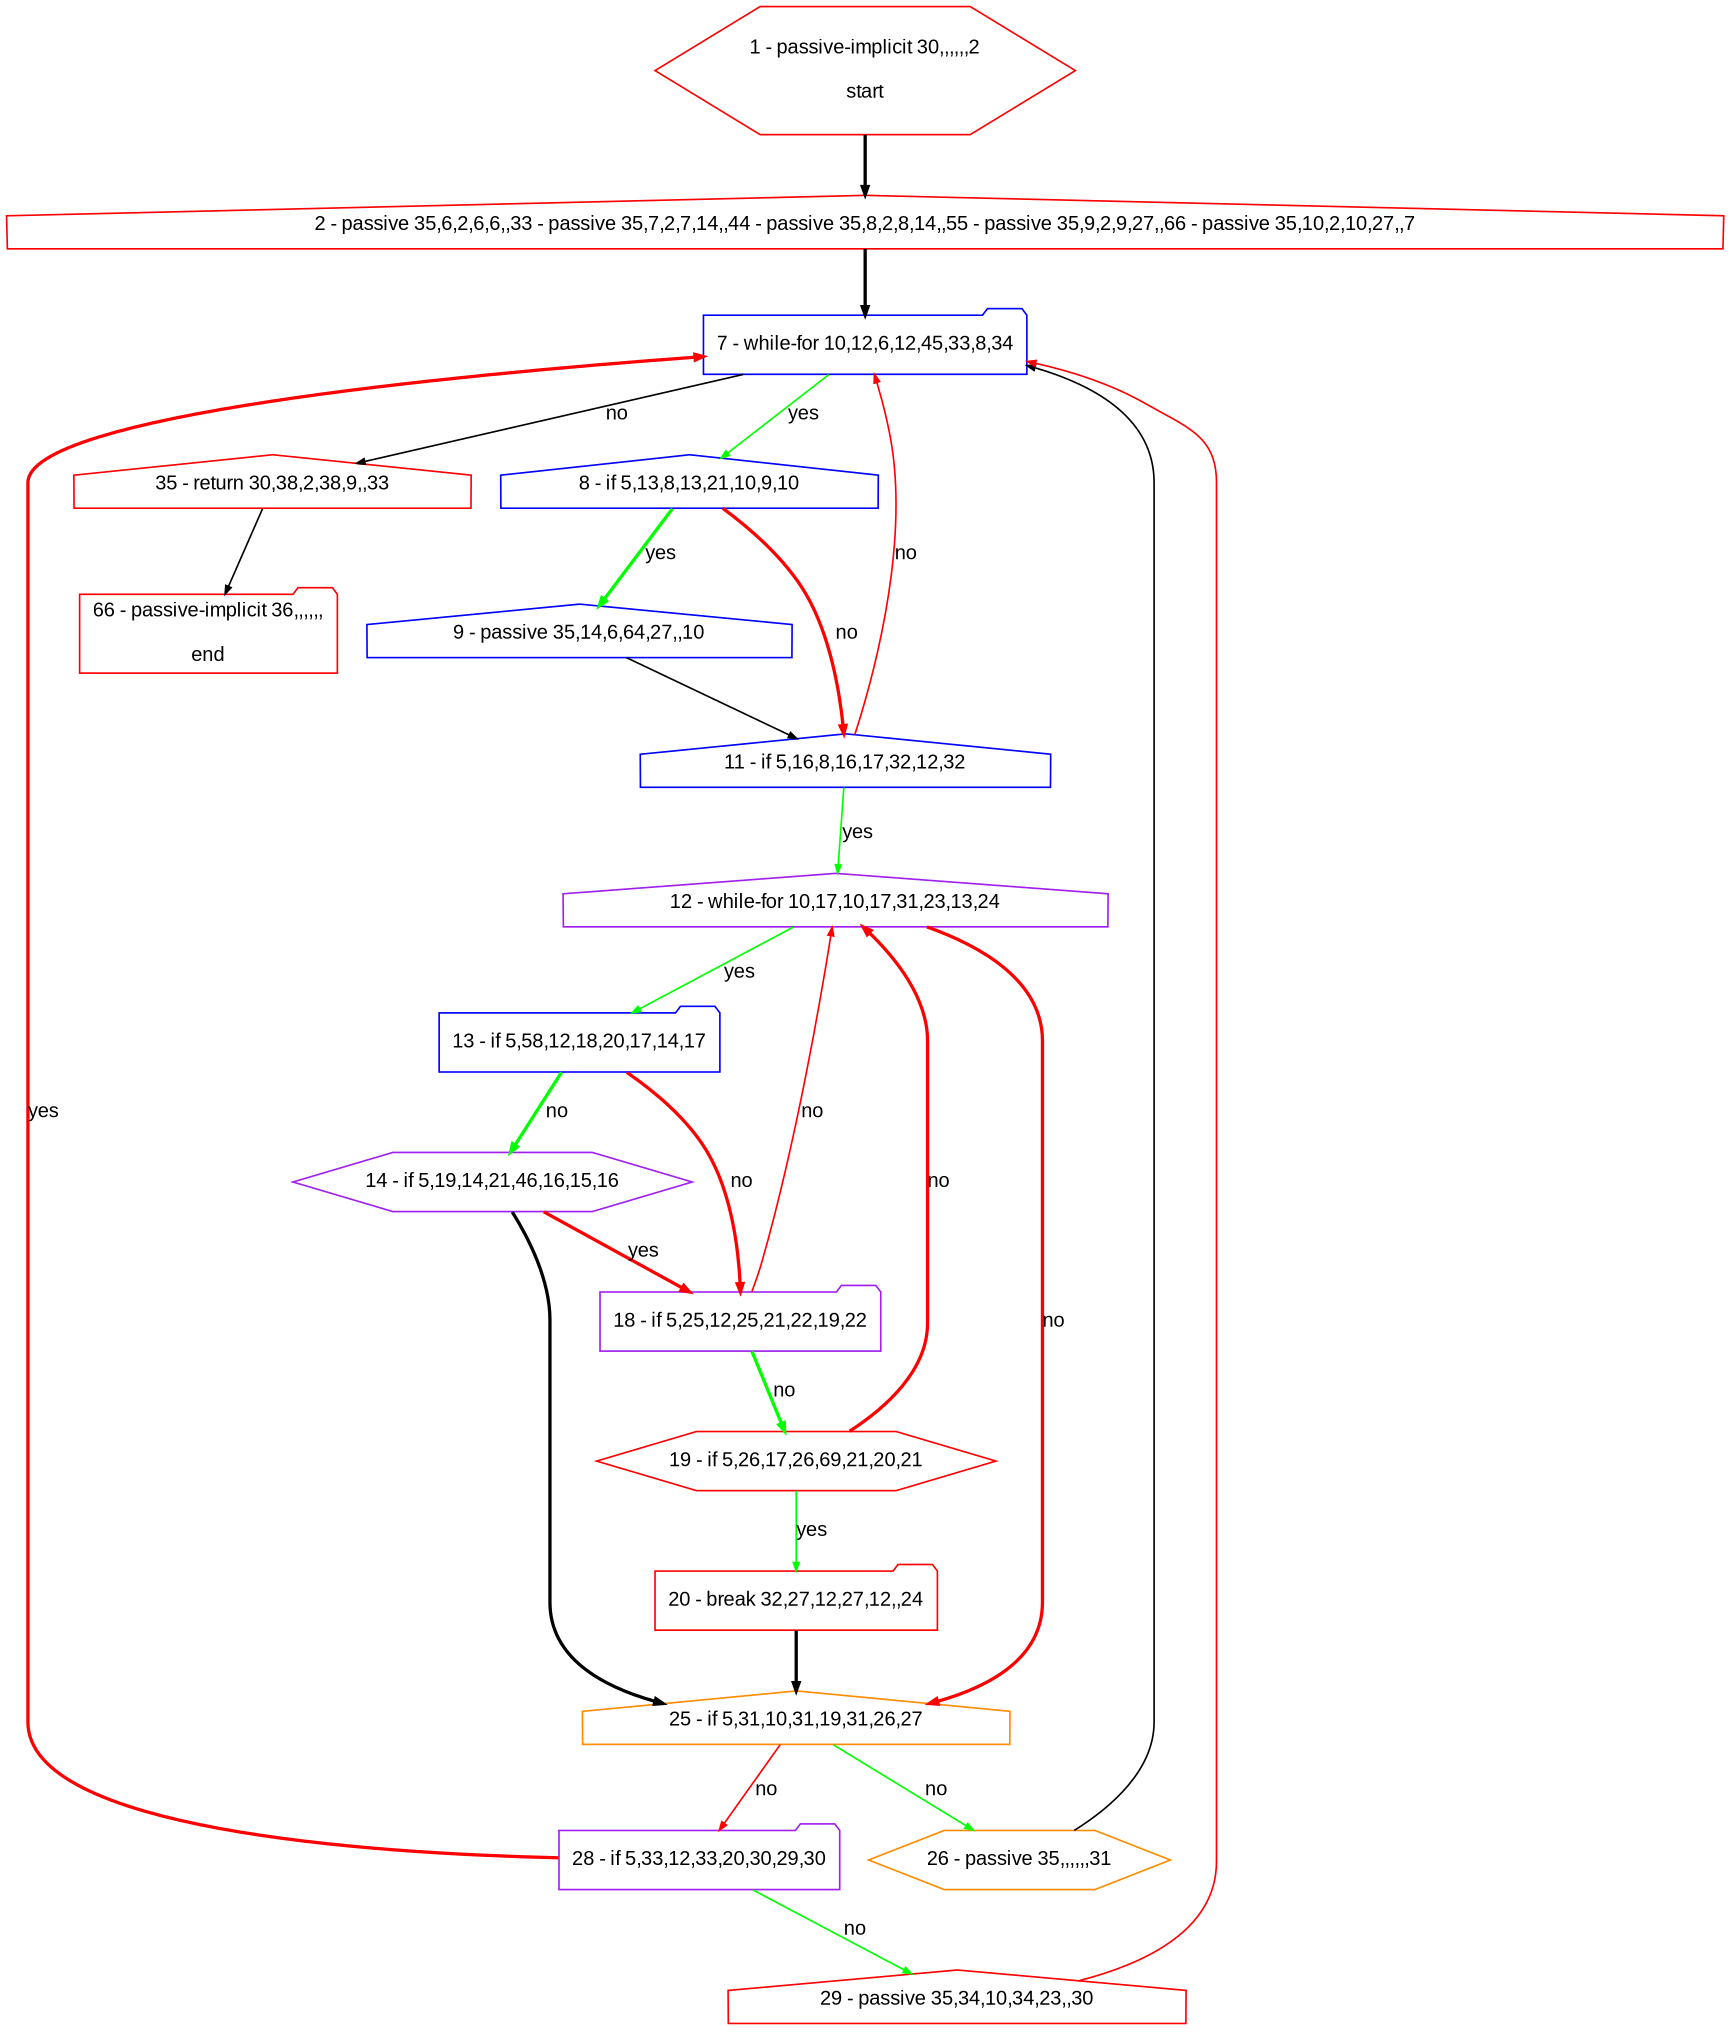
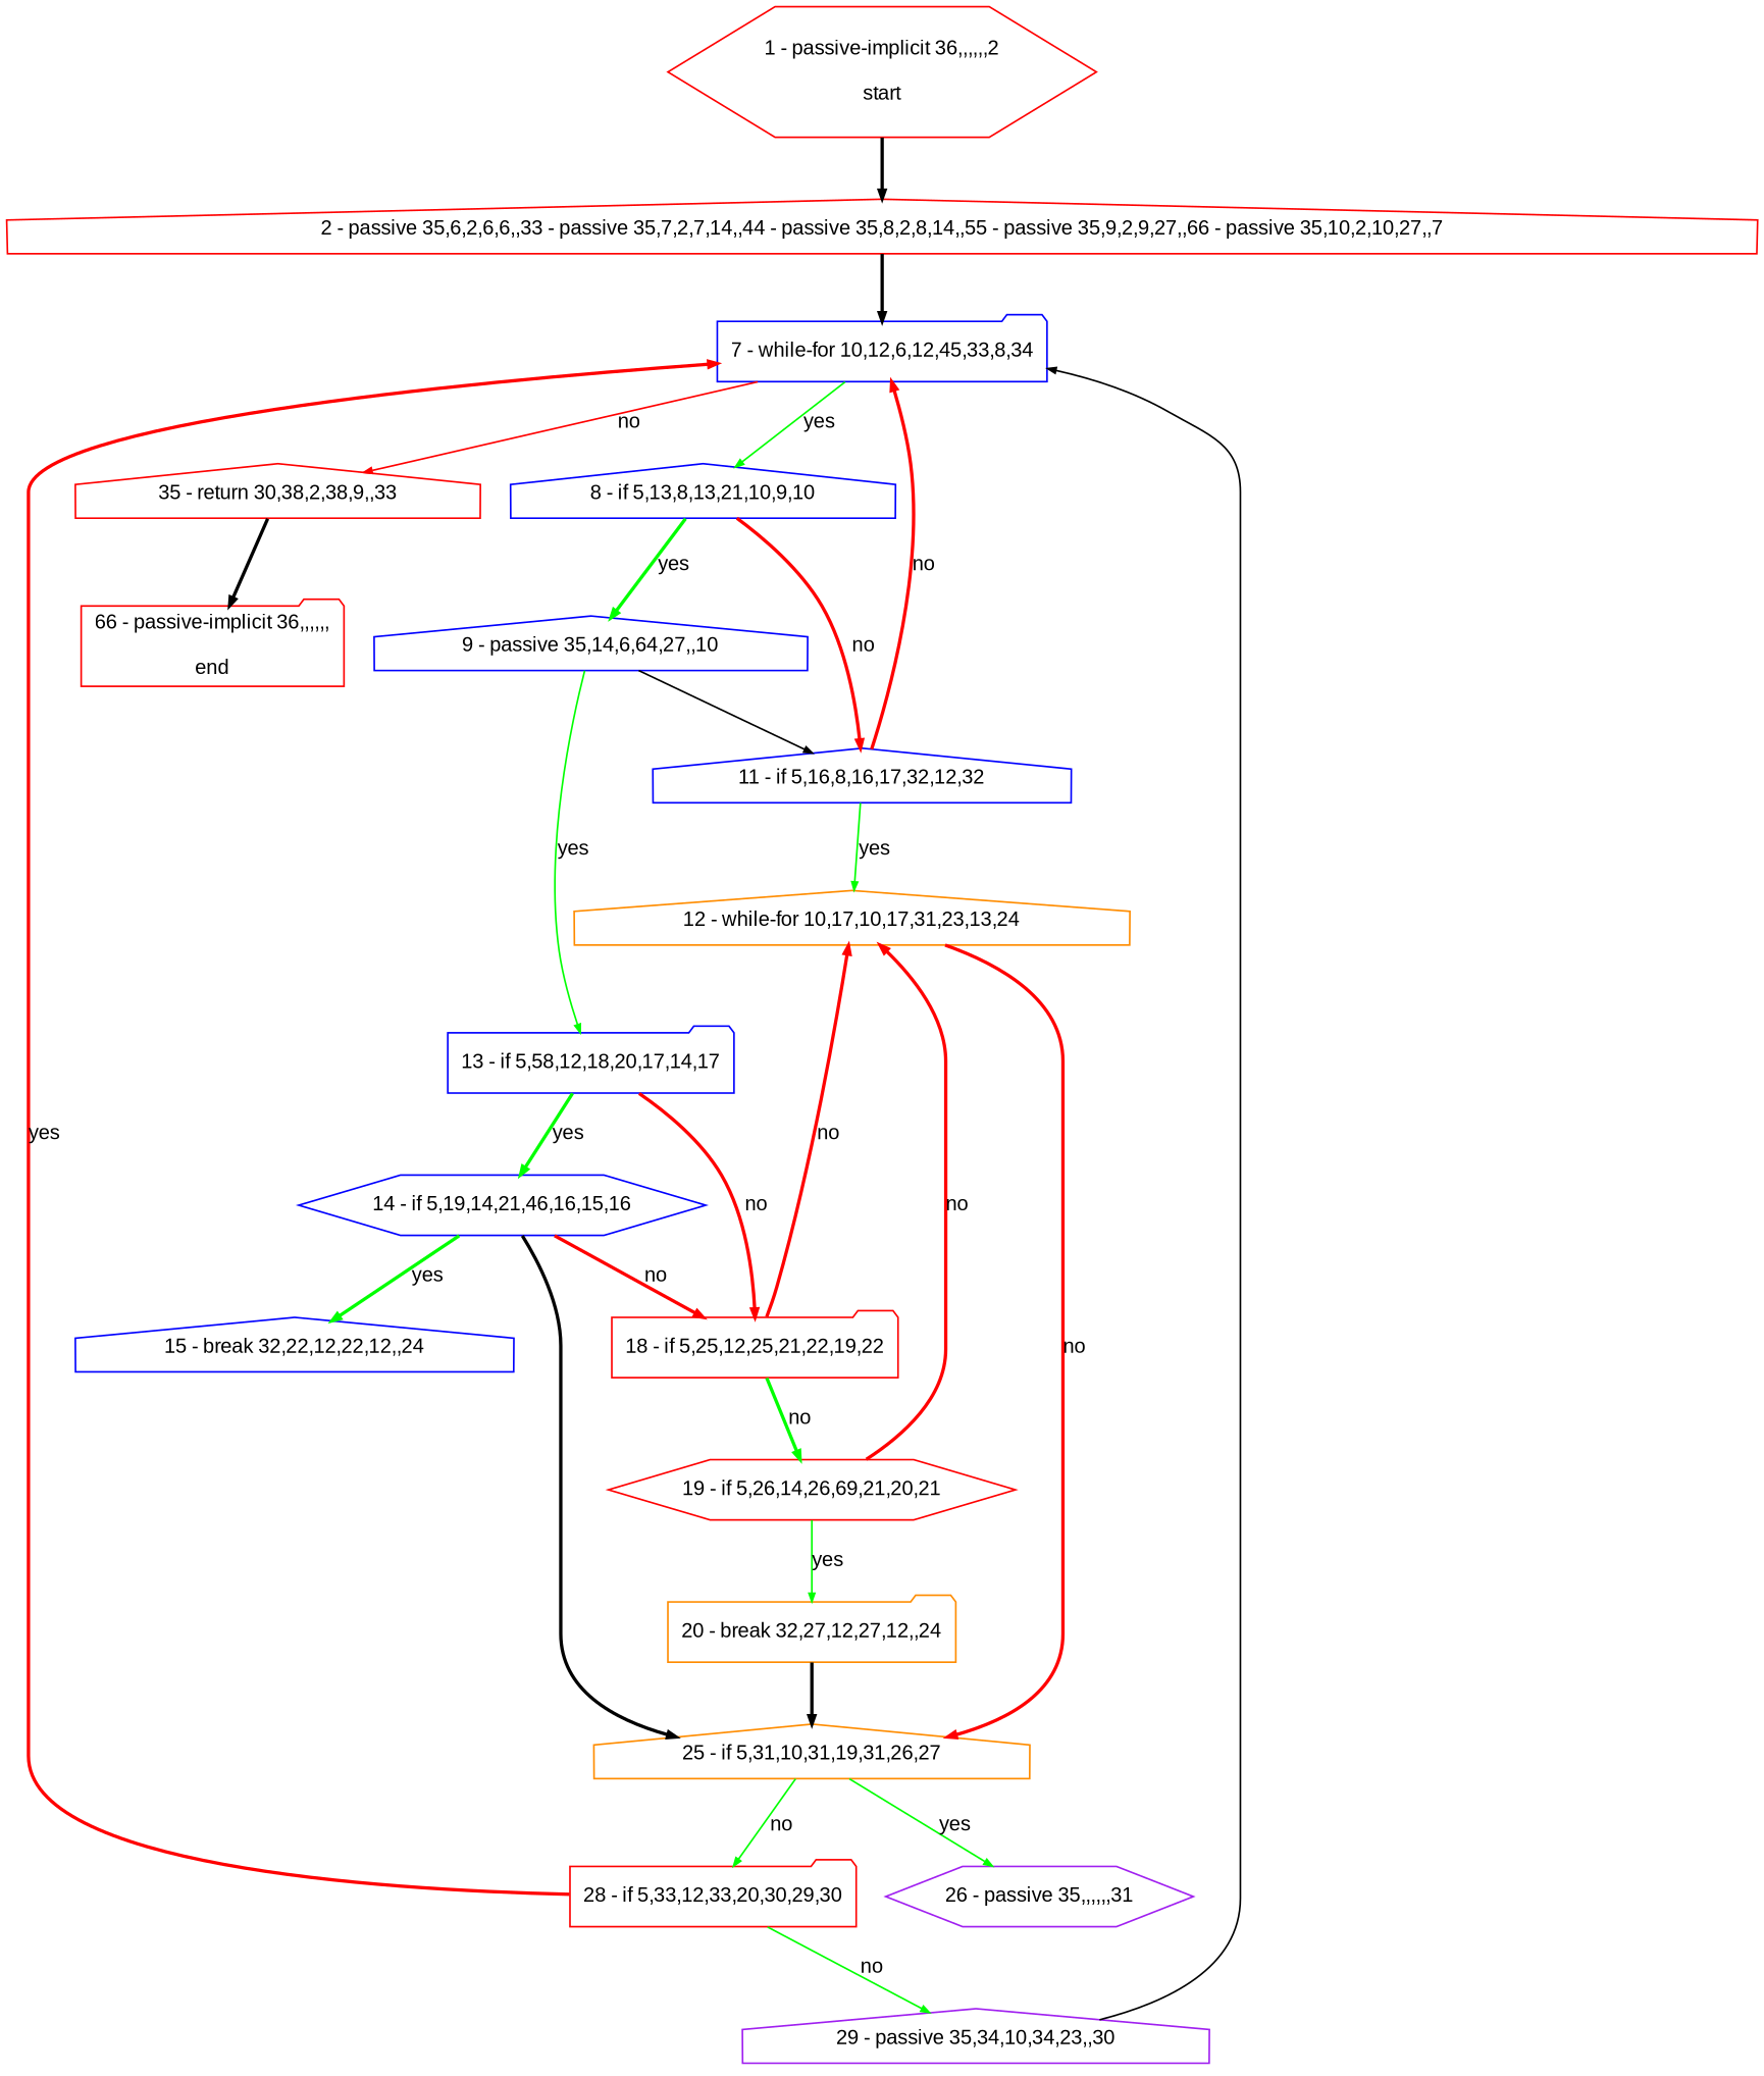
  digraph {
    bgcolor=white
    compound=true
    fillcolor="#FFFFCC"
    fontname=Arial
    fontsize=12
    pack=true
    packmode=clust
    style="rounded,filled"
    node [color=red compound=true fillcolor="#ffffff" fixedsize=false fontname=Arial fontsize=12 node_initialized=no shape=house style=filled]
    edge [arrowhead=normal arrowsize=0.5 arrowtail=none color="#00ff00" compound=true dir=forward fontcolor=black fontname=Arial fontsize=12 style=bold]
    n1 [label="2 - passive 35,6,2,6,6,,33 - passive 35,7,2,7,14,,44 - passive 35,8,2,8,14,,55 - passive 35,9,2,9,27,,66 - passive 35,10,2,10,27,,7"]
    n2 [color=blue label="7 - while-for 10,12,6,12,45,33,8,34" shape=folder]
    n3 [color=blue label="8 - if 5,13,8,13,21,10,9,10"]
    n4 [label="35 - return 30,38,2,38,9,,33"]
-   n5 [label="1 - passive-implicit 30,,,,,,2\n\nstart" shape=hexagon]
+   n5 [label="1 - passive-implicit 36,,,,,,2\n\nstart" shape=hexagon]
    n6 [color=blue label="9 - passive 35,14,6,64,27,,10"]
    n7 [color=blue label="11 - if 5,16,8,16,17,32,12,32"]
    n8 [label="66 - passive-implicit 36,,,,,,\n\nend" shape=folder]
-   n9 [color=purple label="12 - while-for 10,17,10,17,31,23,13,24"]
+   n9 [color=darkorange label="12 - while-for 10,17,10,17,31,23,13,24"]
    n10 [color=blue label="13 - if 5,58,12,18,20,17,14,17" shape=folder]
    n11 [color=darkorange label="25 - if 5,31,10,31,19,31,26,27"]
-   n12 [color=purple label="14 - if 5,19,14,21,46,16,15,16" shape=hexagon]
-   n13 [color=purple label="18 - if 5,25,12,25,21,22,19,22" shape=folder]
-   n14 [color=darkorange label="26 - passive 35,,,,,,31" shape=hexagon]
-   n15 [color=purple label="28 - if 5,33,12,33,20,30,29,30" shape=folder]
-   n17 [label="19 - if 5,26,17,26,69,21,20,21" shape=hexagon]
-   n18 [label="29 - passive 35,34,10,34,23,,30"]
-   n19 [label="20 - break 32,27,12,27,12,,24" shape=folder]
+   n12 [color=blue label="14 - if 5,19,14,21,46,16,15,16" shape=hexagon]
+   n13 [label="18 - if 5,25,12,25,21,22,19,22" shape=folder]
+   n14 [color=purple label="26 - passive 35,,,,,,31" shape=hexagon]
+   n15 [label="28 - if 5,33,12,33,20,30,29,30" shape=folder]
+   n16 [color=blue label="15 - break 32,22,12,22,12,,24"]
+   n17 [label="19 - if 5,26,14,26,69,21,20,21" shape=hexagon]
+   n18 [color=purple label="29 - passive 35,34,10,34,23,,30"]
+   n19 [color=darkorange label="20 - break 32,27,12,27,12,,24" shape=folder]
    n1 -> n2 [color="#000000"]
    n2 -> n3 [label=yes style=solid]
-   n2 -> n4 [color="#000000" label=no style=solid]
+   n2 -> n4 [color="#ff0000" label=no style=solid]
    n3 -> n6 [label=yes]
    n3 -> n7 [color="#ff0000" label=no]
-   n4 -> n8 [color="#000000" style=solid]
+   n4 -> n8 [color="#000000"]
    n5 -> n1 [color="#000000"]
    n6 -> n7 [color="#000000" style=solid]
-   n7 -> n2 [color="#ff0000" label=no style=solid]
+   n7 -> n2 [color="#ff0000" label=no]
    n7 -> n9 [label=yes style=solid]
-   n9 -> n10 [label=yes style=solid]
+   n6 -> n10 [label=yes style=solid]
    n9 -> n11 [color="#ff0000" label=no]
-   n10 -> n12 [label=no]
+   n10 -> n12 [label=yes]
    n10 -> n13 [color="#ff0000" label=no]
-   n11 -> n14 [label=no style=solid]
-   n11 -> n15 [color="#ff0000" label=no style=solid]
+   n11 -> n14 [label=yes style=solid]
+   n11 -> n15 [label=no style=solid]
    n12 -> n11 [color="#000000"]
-   n12 -> n13 [color="#ff0000" label=yes]
-   n13 -> n9 [color="#ff0000" label=no style=solid]
+   n12 -> n13 [color="#ff0000" label=no]
+   n12 -> n16 [label=yes]
+   n13 -> n9 [color="#ff0000" label=no]
    n13 -> n17 [label=no]
-   n14 -> n2 [color="#000000" style=solid]
    n15 -> n2 [color="#ff0000" label=yes]
    n15 -> n18 [label=no style=solid]
    n17 -> n9 [color="#ff0000" label=no]
    n17 -> n19 [label=yes style=solid]
-   n18 -> n2 [color="#ff0000" style=solid]
+   n18 -> n2 [color="#000000" style=solid]
    n19 -> n11 [color="#000000"]
  }
